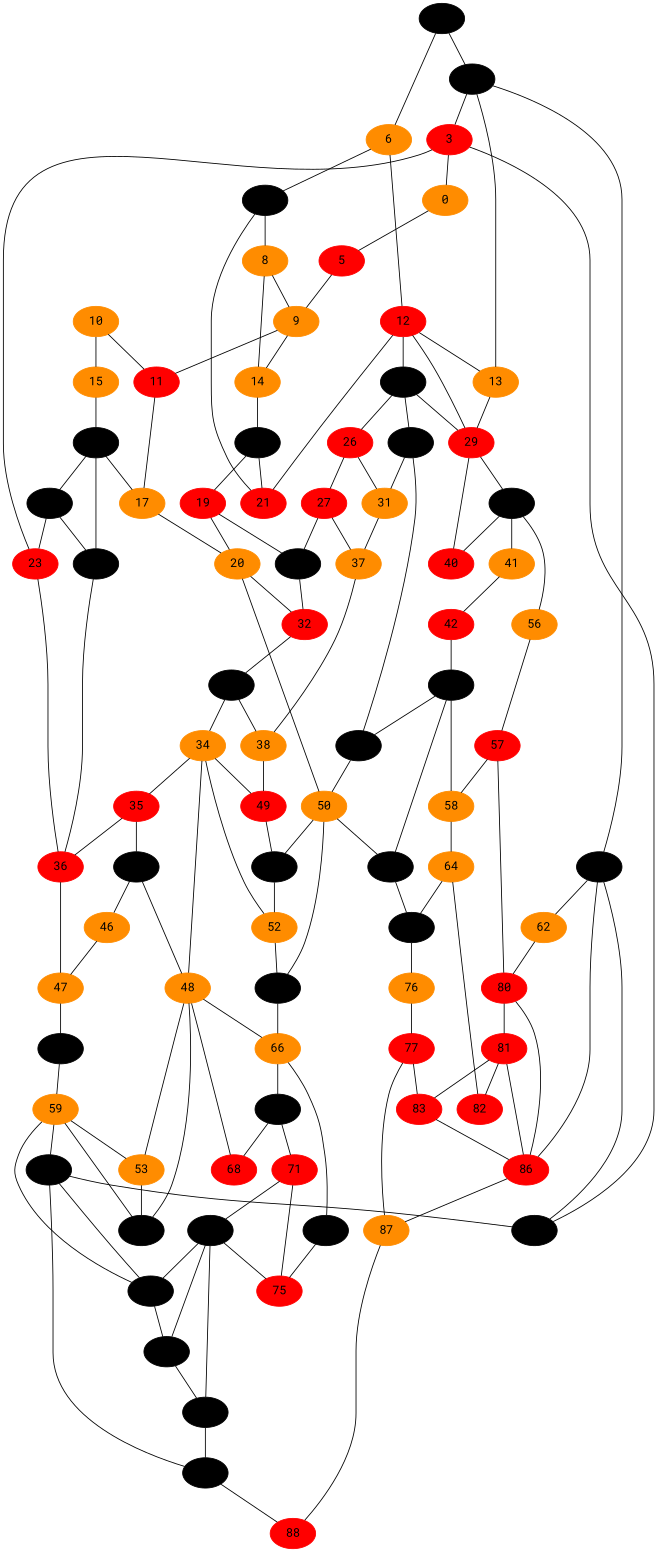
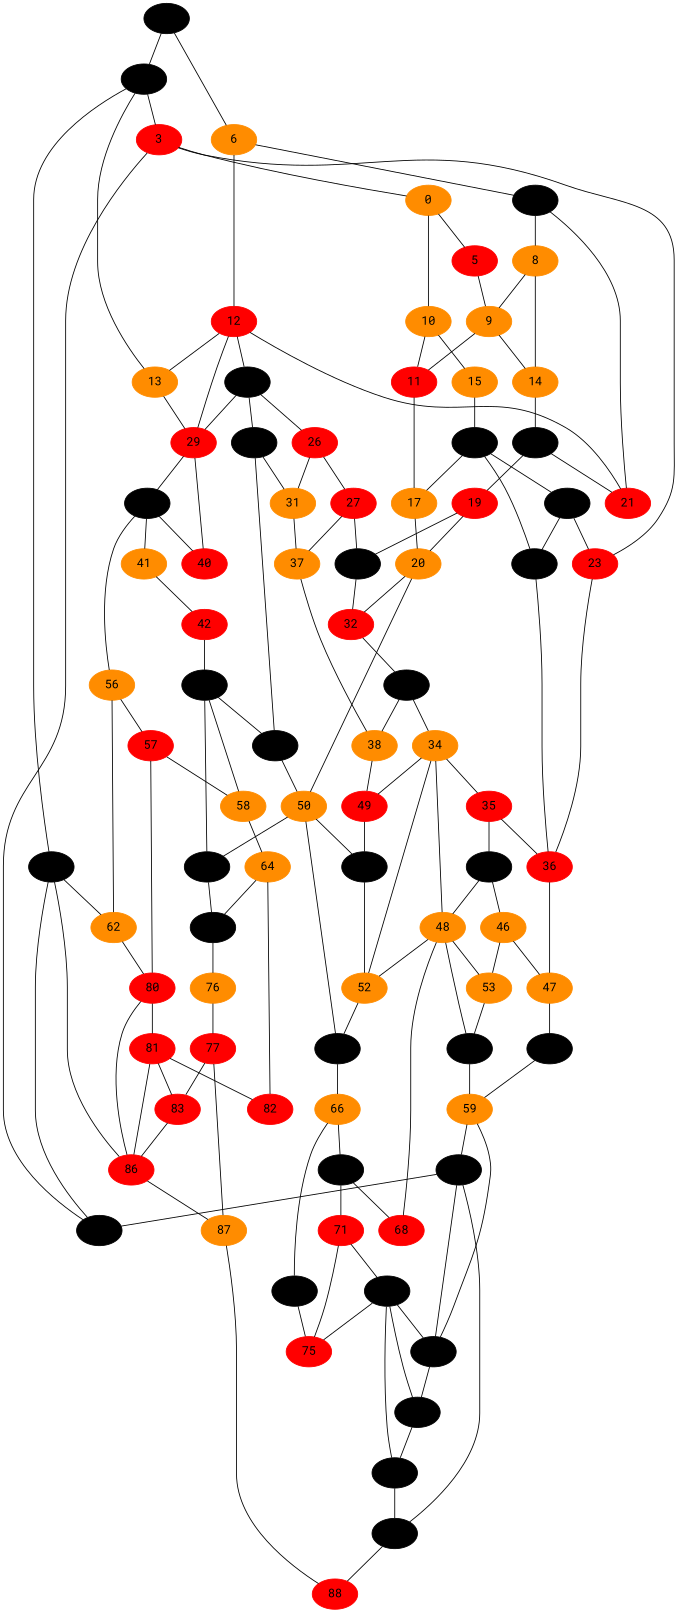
  graph {
    fontname="Roboto Mono"
    node [color=black fontname="Roboto Mono" style=filled]
    edge [fontname="Roboto Mono" weight=1.0]
    1
    2
    6 [color=darkorange]
    3 [color=red]
    13 [color=darkorange]
    61
    7
    12 [color=red]
    n9 [color=darkorange label=0]
    23 [color=red]
    70
    29 [color=red]
    62 [color=darkorange]
    86 [color=red]
    5 [color=red]
    10 [color=darkorange]
    36 [color=red]
    9 [color=darkorange]
    11 [color=red]
    15 [color=darkorange]
    14 [color=darkorange]
    8 [color=darkorange]
    21 [color=red]
    25
    18
    17 [color=darkorange]
    16
    20 [color=darkorange]
    26 [color=red]
    30
    39
    40 [color=red]
    19 [color=red]
    22
    24
    32 [color=red]
    50 [color=darkorange]
    28
    33
    47 [color=darkorange]
    27 [color=red]
    31 [color=darkorange]
    44
    37 [color=darkorange]
    38 [color=darkorange]
    41 [color=darkorange]
    56 [color=darkorange]
    60
    51
    63
    34 [color=darkorange]
    35 [color=red]
    48 [color=darkorange]
    49 [color=red]
    52 [color=darkorange]
    45
    53 [color=darkorange]
    54
    68 [color=red]
    46 [color=darkorange]
    55
    42 [color=red]
    57 [color=red]
    43
    58 [color=darkorange]
    64 [color=darkorange]
    65
    59 [color=darkorange]
    66 [color=darkorange]
    69
    73
    80 [color=red]
    81 [color=red]
    82 [color=red]
    85
    79
    76 [color=darkorange]
    87 [color=darkorange]
    67
    74
    77 [color=red]
    71 [color=red]
    75 [color=red]
    72
    88 [color=red]
    84
    83 [color=red]
    1 -- 2
    1 -- 6
    2 -- 3
    2 -- 13
    2 -- 61
    6 -- 7
    6 -- 12
    3 -- n9
    3 -- 23
    3 -- 70
    13 -- 29
    61 -- 70
    61 -- 62
    61 -- 86
    7 -- 8
    7 -- 21
    12 -- 13
    12 -- 29
    12 -- 21
    12 -- 25
    n9 -- 5
+   n9 -- 10
    23 -- 36
    29 -- 39
    29 -- 40
    62 -- 80
    86 -- 87
    5 -- 9
    10 -- 11
    10 -- 15 [weight=2.0]
    36 -- 47 [weight=2.0]
    9 -- 11
    9 -- 14
    11 -- 17
    15 -- 16 [weight=3.0]
    14 -- 18
    8 -- 9
    8 -- 14
    25 -- 29 [weight=2.0]
    25 -- 26
    25 -- 30
    18 -- 21
    18 -- 19
    17 -- 20
    16 -- 17
    16 -- 22
    16 -- 24
    20 -- 32
    20 -- 50 [weight=2.0]
    26 -- 27
    26 -- 31
    30 -- 31
    30 -- 44
    39 -- 40 [weight=2.0]
    39 -- 41 [weight=2.0]
    39 -- 56
    19 -- 20
    19 -- 28
    22 -- 23
    22 -- 24
    24 -- 36
    32 -- 33
    50 -- 60
    50 -- 51
    50 -- 63
    28 -- 32
    33 -- 38
    33 -- 34
    47 -- 55 [weight=2.0]
    27 -- 28
    27 -- 37
    31 -- 37
    44 -- 50
    37 -- 38
    38 -- 49
    41 -- 42
+   56 -- 62
    56 -- 57
    60 -- 65
    51 -- 52
    63 -- 66
    34 -- 35
    34 -- 48
    34 -- 49
    34 -- 52
    35 -- 36
    35 -- 45
-   48 -- 66
+   48 -- 52
    48 -- 53
    48 -- 54
    48 -- 68 [weight=2.0]
    49 -- 51
    52 -- 63
    45 -- 48
    45 -- 46
    53 -- 54
    54 -- 59
    46 -- 47
-   59 -- 53
+   46 -- 53
    55 -- 59
    42 -- 43 [weight=2.0]
    57 -- 58
    57 -- 80
    43 -- 44 [weight=2.0]
    43 -- 60
    43 -- 58
    58 -- 64
    64 -- 65
    64 -- 82
    65 -- 76
    59 -- 69 [weight=2.0]
    59 -- 73
    66 -- 67
    66 -- 74
    69 -- 70 [weight=2.0]
    69 -- 73
    69 -- 85
    73 -- 79 [weight=3.0]
    80 -- 86
    80 -- 81 [weight=2.0]
    81 -- 86
    81 -- 82 [weight=2.0]
    81 -- 83
    85 -- 88
    79 -- 84
    76 -- 77 [weight=2.0]
    87 -- 88
    67 -- 68
    67 -- 71
    74 -- 75
    77 -- 87
    77 -- 83 [weight=2.0]
    71 -- 75
    71 -- 72
    72 -- 73
    72 -- 79 [weight=2.0]
    72 -- 75
    72 -- 84
    84 -- 85
    83 -- 86
  }
